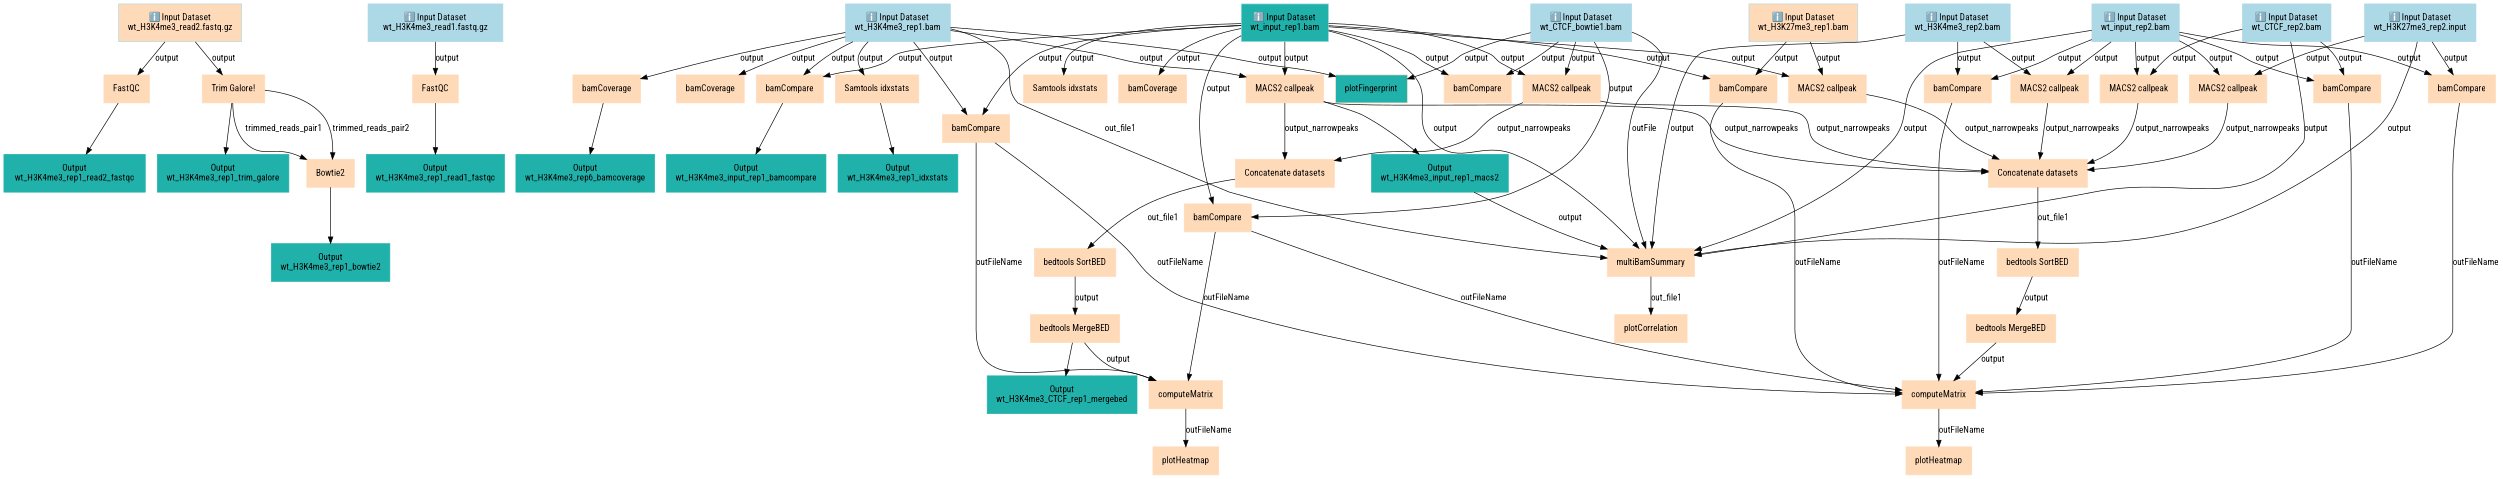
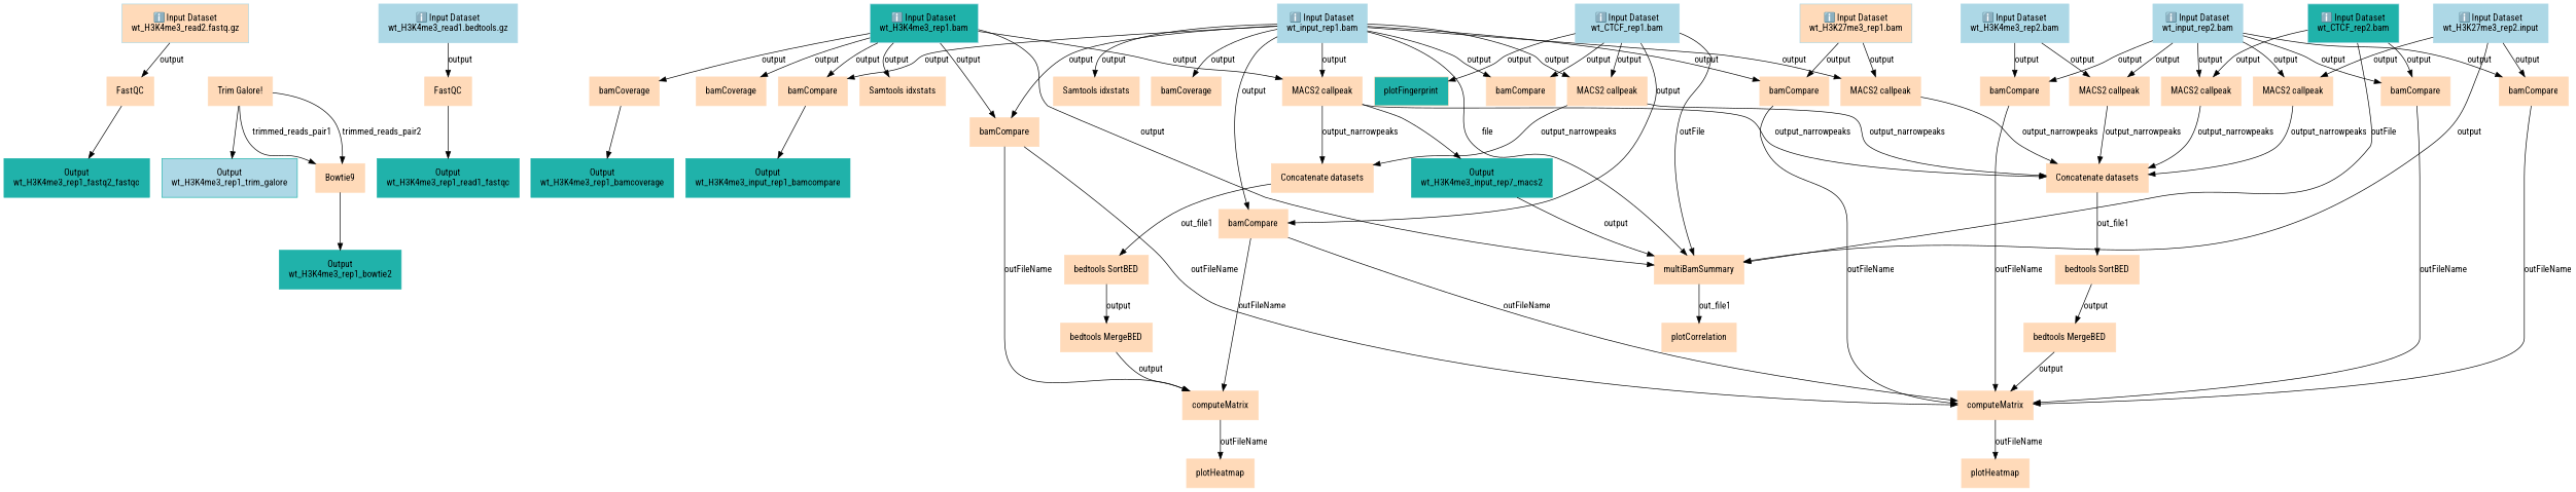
  digraph {
    fontname="Roboto Condensed"
    node [color=peachpuff fontname="Roboto Condensed" margin="0.2,0.2" shape=box style=filled]
    edge [fontname="Roboto Condensed"]
    n1 [color=lightblue fillcolor=peachpuff label="ℹ️ Input Dataset\nwt_H3K4me3_read2.fastq.gz"]
    n2 [label=FastQC]
    n3 [label="Trim Galore!"]
-   n4 [color=lightseagreen label="Output\nwt_H3K4me3_rep1_read2_fastqc"]
-   n5 [color=lightseagreen label="Output\nwt_H3K4me3_rep1_trim_galore"]
-   n6 [label=Bowtie2]
-   n7 [color=lightblue label="ℹ️ Input Dataset\nwt_H3K4me3_read1.fastq.gz"]
+   n4 [color=lightseagreen label="Output\nwt_H3K4me3_rep1_fastq2_fastqc"]
+   n5 [color=lightseagreen label="Output\nwt_H3K4me3_rep1_trim_galore" fillcolor=lightblue]
+   n6 [label=Bowtie9]
+   n7 [color=lightblue label="ℹ️ Input Dataset\nwt_H3K4me3_read1.bedtools.gz"]
    n8 [label=FastQC]
    n9 [color=lightseagreen label="Output\nwt_H3K4me3_rep1_read1_fastqc"]
-   n10 [color=lightblue label="ℹ️ Input Dataset\nwt_input_rep1.bam" fillcolor=lightseagreen]
+   n10 [color=lightblue label="ℹ️ Input Dataset\nwt_input_rep1.bam"]
    n11 [label="Samtools idxstats"]
    n12 [label=bamCoverage]
    n13 [label=bamCompare]
    n14 [label="MACS2 callpeak"]
    n15 [label=bamCompare]
    n16 [label=bamCompare]
    n17 [label="MACS2 callpeak"]
    n18 [label=bamCompare]
    n19 [label=bamCompare]
    n20 [label="MACS2 callpeak"]
    n21 [label=multiBamSummary]
    n22 [fillcolor=lightseagreen label=plotFingerprint]
    n23 [label=computeMatrix]
    n24 [label=computeMatrix]
-   n25 [color=lightseagreen label="Output\nwt_H3K4me3_input_rep1_macs2"]
+   n25 [color=lightseagreen label="Output\nwt_H3K4me3_input_rep7_macs2"]
    n26 [label="Concatenate datasets"]
    n27 [label="Concatenate datasets"]
    n28 [color=lightseagreen label="Output\nwt_H3K4me3_input_rep1_bamcompare"]
    n29 [label=plotCorrelation]
-   n30 [color=lightblue label="ℹ️ Input Dataset\nwt_H3K4me3_rep1.bam"]
+   n30 [color=lightblue label="ℹ️ Input Dataset\nwt_H3K4me3_rep1.bam" fillcolor=lightseagreen]
    n31 [label=bamCoverage]
    n32 [label=bamCoverage]
    n33 [label="Samtools idxstats"]
-   n34 [color=lightseagreen label="Output\nwt_H3K4me3_rep6_bamcoverage"]
-   n35 [color=lightseagreen label="Output\nwt_H3K4me3_rep1_idxstats"]
-   n36 [color=lightblue label="ℹ️ Input Dataset\nwt_CTCF_bowtie1.bam"]
+   n34 [color=lightseagreen label="Output\nwt_H3K4me3_rep1_bamcoverage"]
+   n36 [color=lightblue label="ℹ️ Input Dataset\nwt_CTCF_rep1.bam"]
    n37 [color=lightblue fillcolor=peachpuff label="ℹ️ Input Dataset\nwt_H3K27me3_rep1.bam"]
    n38 [color=lightblue label="ℹ️ Input Dataset\nwt_input_rep2.bam"]
    n39 [label=bamCompare]
    n40 [label="MACS2 callpeak"]
    n41 [label=bamCompare]
    n42 [label="MACS2 callpeak"]
    n43 [label=bamCompare]
    n44 [label="MACS2 callpeak"]
    n45 [color=lightblue label="ℹ️ Input Dataset\nwt_H3K4me3_rep2.bam"]
-   n46 [color=lightblue label="ℹ️ Input Dataset\nwt_CTCF_rep2.bam"]
+   n46 [color=lightblue label="ℹ️ Input Dataset\nwt_CTCF_rep2.bam" fillcolor=lightseagreen]
    n47 [color=lightblue label="ℹ️ Input Dataset\nwt_H3K27me3_rep2.input"]
    n48 [color=lightseagreen label="Output\nwt_H3K4me3_rep1_bowtie2"]
    n49 [label=plotHeatmap]
    n50 [label=plotHeatmap]
    n51 [label="bedtools SortBED"]
    n52 [label="bedtools SortBED"]
    n53 [label="bedtools MergeBED"]
    n54 [label="bedtools MergeBED"]
-   n55 [color=lightseagreen label="Output\nwt_H3K4me3_CTCF_rep1_mergebed"]
    n1 -> n2 [label=output]
-   n1 -> n3 [label=output]
    n2 -> n4
    n3 -> n5
    n3 -> n6 [label=trimmed_reads_pair1]
    n3 -> n6 [label=trimmed_reads_pair2]
    n6 -> n48
    n7 -> n8 [label=output]
    n8 -> n9
    n10 -> n11 [label=output]
    n10 -> n12 [label=output]
    n10 -> n13 [label=output]
    n10 -> n14 [label=output]
    n10 -> n15 [label=output]
    n10 -> n16 [label=output]
    n10 -> n17 [label=output]
    n10 -> n18 [label=output]
    n10 -> n19 [label=output]
    n10 -> n20 [label=output]
-   n10 -> n21 [label=output]
+   n10 -> n21 [label=file]
    n13 -> n23 [label=outFileName]
    n13 -> n24 [label=outFileName]
    n14 -> n25
    n14 -> n26 [label=output_narrowpeaks]
    n14 -> n27 [label=output_narrowpeaks]
    n15 -> n28
    n16 -> n23 [label=outFileName]
    n16 -> n24 [label=outFileName]
    n17 -> n26 [label=output_narrowpeaks]
    n17 -> n27 [label=output_narrowpeaks]
    n19 -> n24 [label=outFileName]
    n20 -> n27 [label=output_narrowpeaks]
    n21 -> n29 [label=out_file1]
    n23 -> n49 [label=outFileName]
    n24 -> n50 [label=outFileName]
    n25 -> n21 [label=output]
    n26 -> n51 [label=out_file1]
    n27 -> n52 [label=out_file1]
    n30 -> n13 [label=output]
    n30 -> n14 [label=output]
    n30 -> n15 [label=output]
-   n30 -> n21 [label=out_file1]
-   n30 -> n22 [label=output]
+   n30 -> n21 [label=output]
    n30 -> n31 [label=output]
    n30 -> n32 [label=output]
    n30 -> n33 [label=output]
    n32 -> n34
-   n33 -> n35
    n36 -> n16 [label=output]
    n36 -> n17 [label=output]
    n36 -> n18 [label=output]
    n36 -> n21 [label=outFile]
    n36 -> n22 [label=output]
    n37 -> n19 [label=output]
    n37 -> n20 [label=output]
-   n38 -> n21 [label=output]
    n38 -> n39 [label=output]
    n38 -> n40 [label=output]
    n38 -> n41 [label=output]
    n38 -> n42 [label=output]
    n38 -> n43 [label=output]
    n38 -> n44 [label=output]
    n39 -> n24 [label=outFileName]
    n40 -> n27 [label=output_narrowpeaks]
    n41 -> n24 [label=outFileName]
    n42 -> n27 [label=output_narrowpeaks]
    n43 -> n24 [label=outFileName]
    n44 -> n27 [label=output_narrowpeaks]
-   n45 -> n21 [label=output]
    n45 -> n39 [label=output]
    n45 -> n40 [label=output]
-   n46 -> n21 [label=output]
+   n46 -> n21 [label=outFile]
    n46 -> n41 [label=output]
    n46 -> n42 [label=output]
    n47 -> n21 [label=output]
    n47 -> n43 [label=output]
    n47 -> n44 [label=output]
    n51 -> n53 [label=output]
    n52 -> n54 [label=output]
    n53 -> n23 [label=output]
-   n53 -> n55
    n54 -> n24 [label=output]
  }
